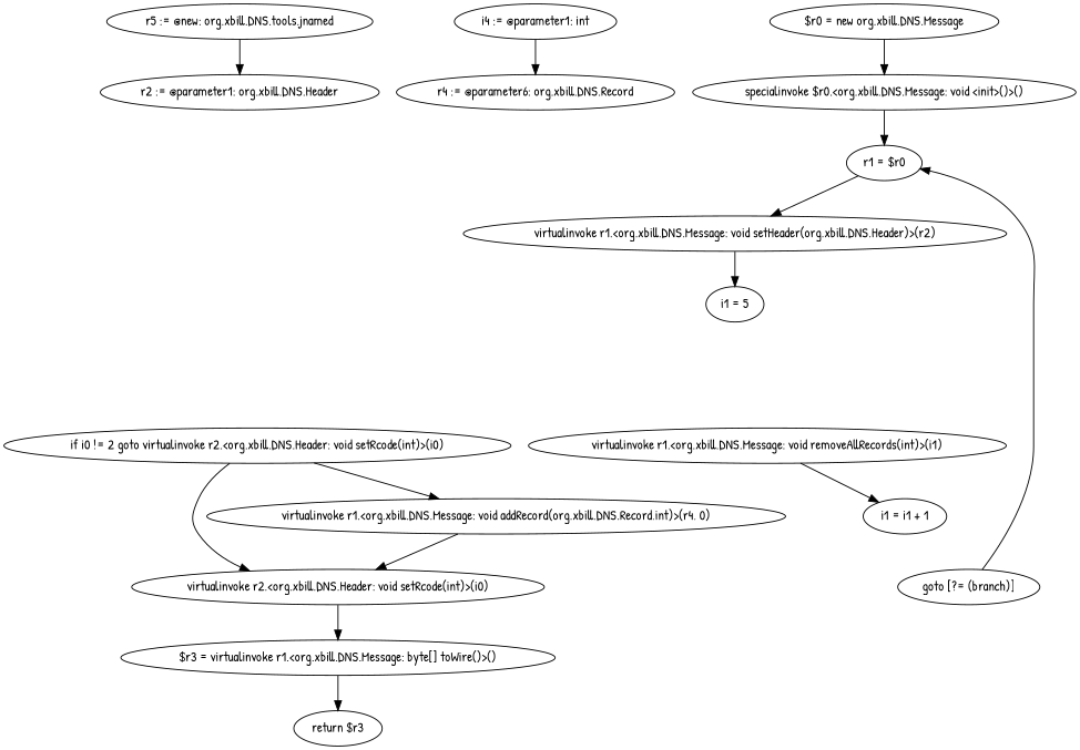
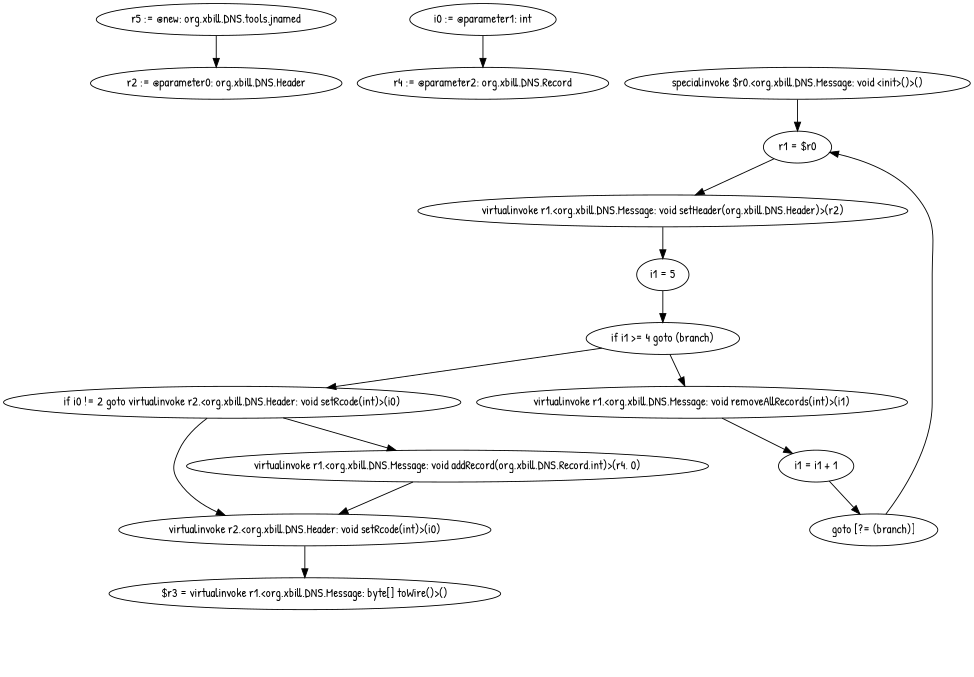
  digraph {
    fontname="Patrick Hand"
    node [fontname="Patrick Hand"]
    edge [fontname="Patrick Hand"]
    n1 [label="r5 := @new: org.xbill.DNS.tools.jnamed"]
-   "r2 := @parameter0: org.xbill.DNS.Header" [label="r2 := @parameter1: org.xbill.DNS.Header"]
-   "i0 := @parameter1: int" [label="i4 := @parameter1: int"]
-   "r4 := @parameter2: org.xbill.DNS.Record" [label="r4 := @parameter6: org.xbill.DNS.Record"]
-   "$r0 = new org.xbill.DNS.Message"
+   "r2 := @parameter0: org.xbill.DNS.Header"
+   "i0 := @parameter1: int"
+   "r4 := @parameter2: org.xbill.DNS.Record"
    "specialinvoke $r0.<org.xbill.DNS.Message: void <init>()>()"
    "r1 = $r0"
    "virtualinvoke r1.<org.xbill.DNS.Message: void setHeader(org.xbill.DNS.Header)>(r2)"
    n9 [label="i1 = 5"]
+   "if i1 >= 4 goto (branch)"
    "virtualinvoke r1.<org.xbill.DNS.Message: void removeAllRecords(int)>(i1)"
    "if i0 != 2 goto virtualinvoke r2.<org.xbill.DNS.Header: void setRcode(int)>(i0)"
    "i1 = i1 + 1"
    "virtualinvoke r1.<org.xbill.DNS.Message: void addRecord(org.xbill.DNS.Record,int)>(r4, 0)"
    "virtualinvoke r2.<org.xbill.DNS.Header: void setRcode(int)>(i0)"
    "goto [?= (branch)]"
    "$r3 = virtualinvoke r1.<org.xbill.DNS.Message: byte[] toWire()>()"
-   "return $r3"
    n1 -> "r2 := @parameter0: org.xbill.DNS.Header"
    "i0 := @parameter1: int" -> "r4 := @parameter2: org.xbill.DNS.Record"
-   "$r0 = new org.xbill.DNS.Message" -> "specialinvoke $r0.<org.xbill.DNS.Message: void <init>()>()"
    "specialinvoke $r0.<org.xbill.DNS.Message: void <init>()>()" -> "r1 = $r0"
    "r1 = $r0" -> "virtualinvoke r1.<org.xbill.DNS.Message: void setHeader(org.xbill.DNS.Header)>(r2)"
    "virtualinvoke r1.<org.xbill.DNS.Message: void setHeader(org.xbill.DNS.Header)>(r2)" -> n9
+   n9 -> "if i1 >= 4 goto (branch)"
+   "if i1 >= 4 goto (branch)" -> "virtualinvoke r1.<org.xbill.DNS.Message: void removeAllRecords(int)>(i1)"
+   "if i1 >= 4 goto (branch)" -> "if i0 != 2 goto virtualinvoke r2.<org.xbill.DNS.Header: void setRcode(int)>(i0)"
    "virtualinvoke r1.<org.xbill.DNS.Message: void removeAllRecords(int)>(i1)" -> "i1 = i1 + 1"
    "if i0 != 2 goto virtualinvoke r2.<org.xbill.DNS.Header: void setRcode(int)>(i0)" -> "virtualinvoke r1.<org.xbill.DNS.Message: void addRecord(org.xbill.DNS.Record,int)>(r4, 0)"
    "if i0 != 2 goto virtualinvoke r2.<org.xbill.DNS.Header: void setRcode(int)>(i0)" -> "virtualinvoke r2.<org.xbill.DNS.Header: void setRcode(int)>(i0)"
+   "i1 = i1 + 1" -> "goto [?= (branch)]"
    "virtualinvoke r1.<org.xbill.DNS.Message: void addRecord(org.xbill.DNS.Record,int)>(r4, 0)" -> "virtualinvoke r2.<org.xbill.DNS.Header: void setRcode(int)>(i0)"
    "virtualinvoke r2.<org.xbill.DNS.Header: void setRcode(int)>(i0)" -> "$r3 = virtualinvoke r1.<org.xbill.DNS.Message: byte[] toWire()>()"
    "goto [?= (branch)]" -> "r1 = $r0"
-   "$r3 = virtualinvoke r1.<org.xbill.DNS.Message: byte[] toWire()>()" -> "return $r3"
  }
